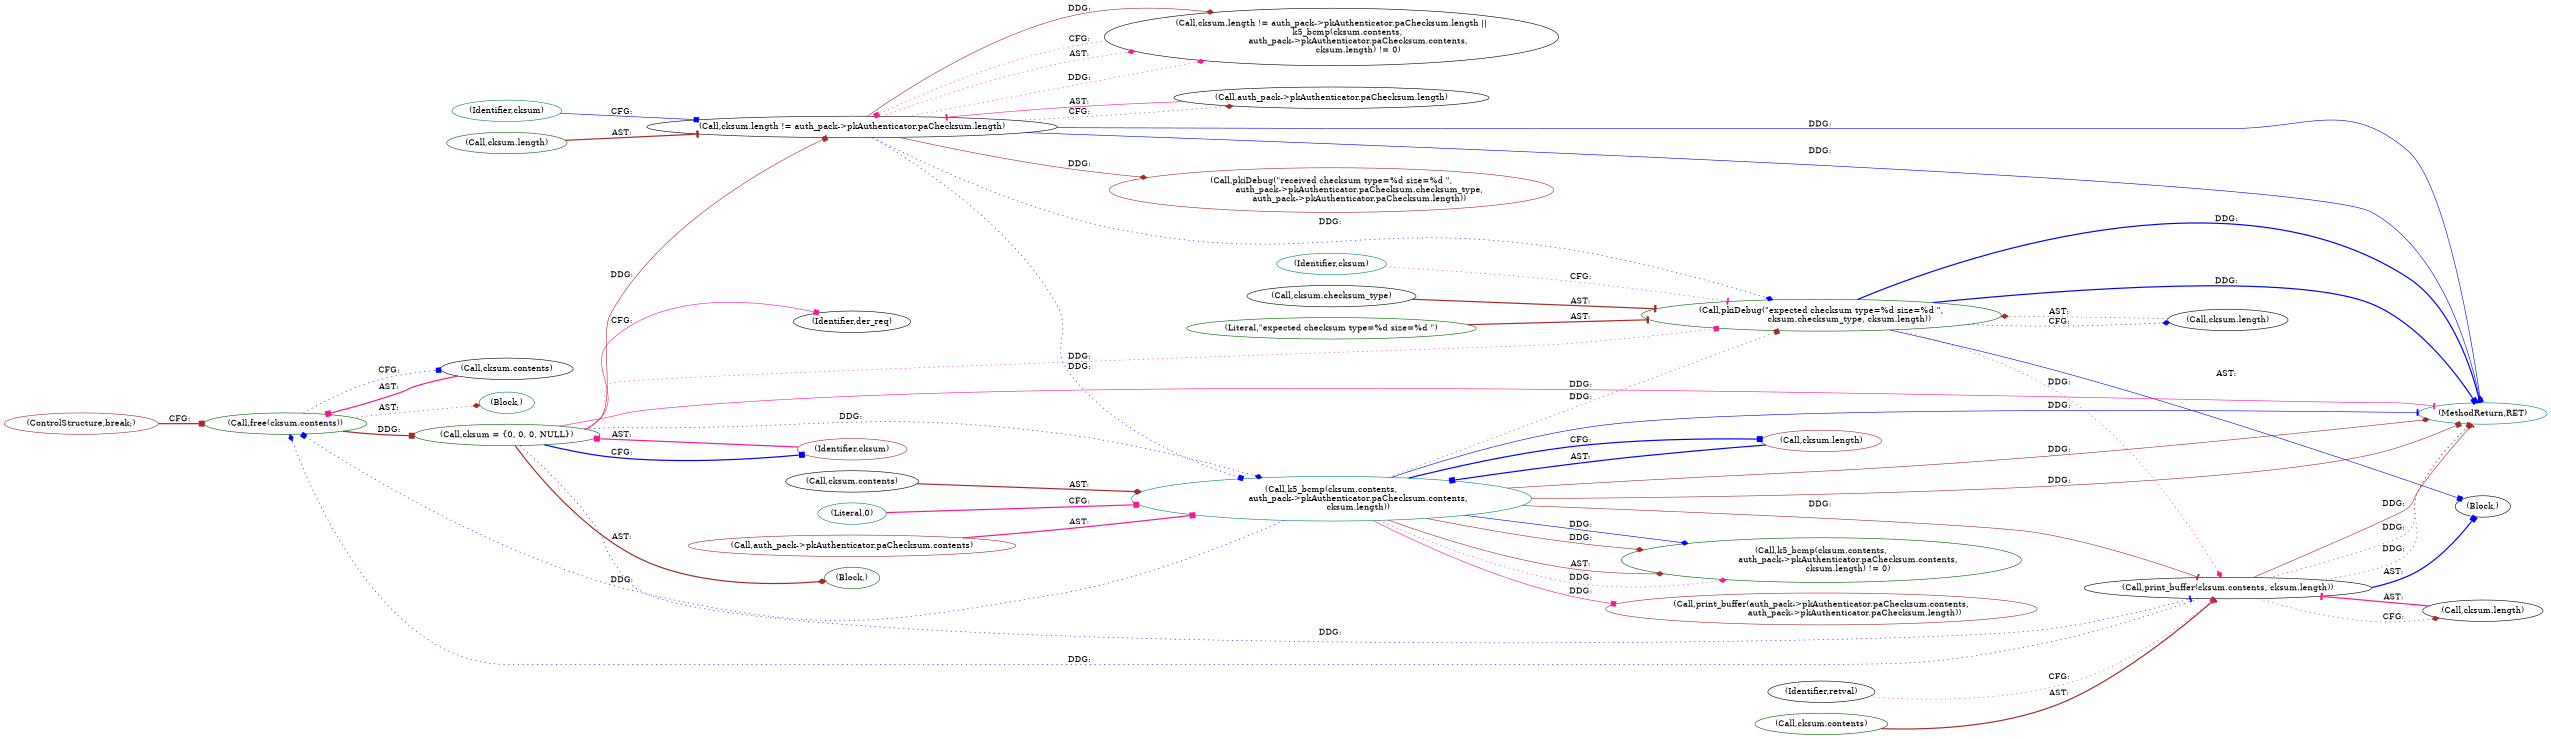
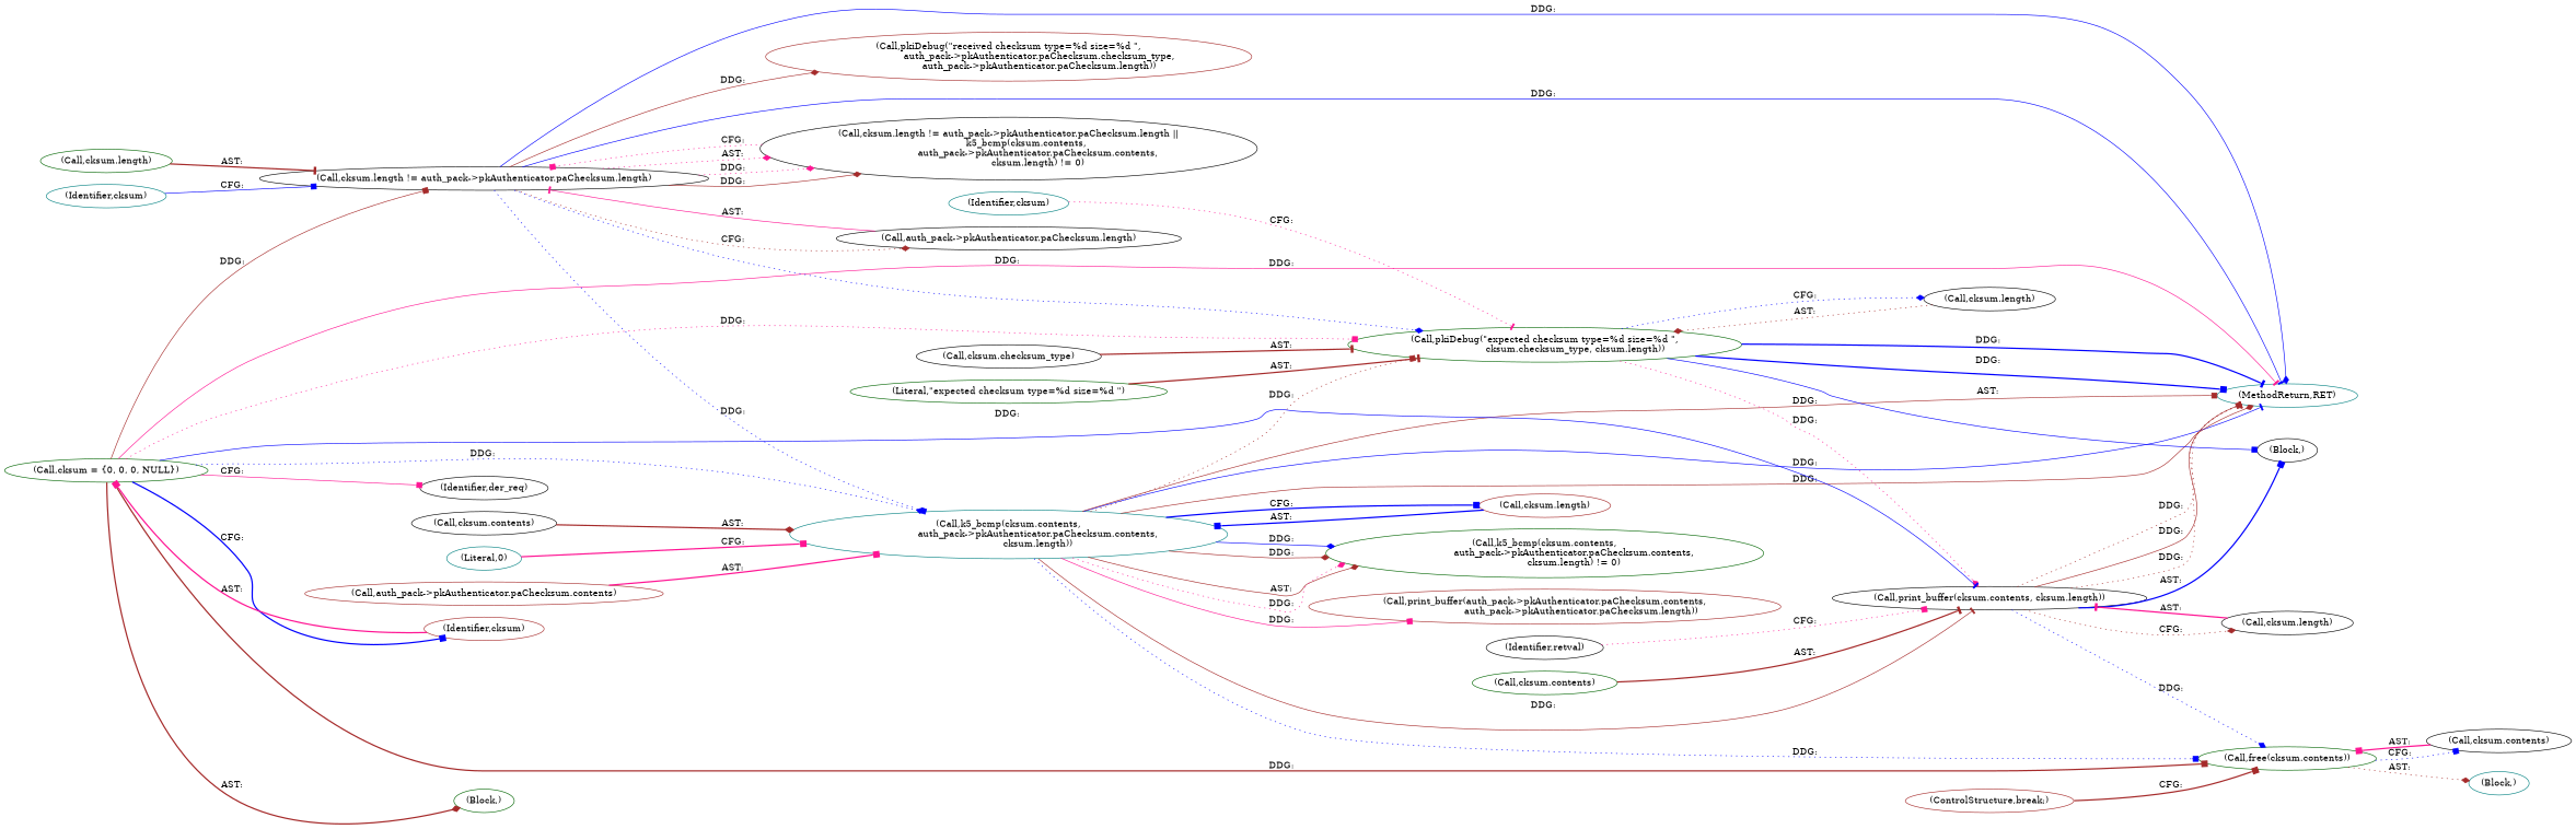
  digraph {
    rankdir=LR
    node [color=black]
    edge [arrowhead=box color=brown style=dotted]
    n1 [color=darkgreen label="(Call,free(cksum.contents))"]
    n2 [label="(Call,cksum.contents)"]
    n3 [color=teal label="(Block,)"]
    n4 [color=teal label="(MethodReturn,RET)"]
    n5 [color=teal label="(Call,k5_bcmp(cksum.contents,\n                    auth_pack->pkAuthenticator.paChecksum.contents,\n                    cksum.length))"]
    n6 [label="(Call,print_buffer(cksum.contents, cksum.length))"]
    n7 [color=darkgreen label="(Call,pkiDebug(\"expected checksum type=%d size=%d \",\n                     cksum.checksum_type, cksum.length))"]
    n8 [color=darkgreen label="(Call,k5_bcmp(cksum.contents,\n                    auth_pack->pkAuthenticator.paChecksum.contents,\n                    cksum.length) != 0)"]
    n9 [color=brown label="(Call,print_buffer(auth_pack->pkAuthenticator.paChecksum.contents,\n                         auth_pack->pkAuthenticator.paChecksum.length))"]
    n10 [color=brown label="(Call,cksum.length)"]
    n11 [label="(Block,)"]
    n12 [label="(Call,cksum.length)"]
    n13 [label="(Call,cksum.length)"]
    n14 [color=darkgreen label="(Call,cksum = {0, 0, 0, NULL})"]
    n15 [label="(Call,cksum.length != auth_pack->pkAuthenticator.paChecksum.length)"]
    n16 [color=darkgreen label="(Block,)"]
    n17 [color=brown label="(Identifier,cksum)"]
    n18 [label="(Identifier,der_req)"]
    n19 [color=brown label="(Call,pkiDebug(\"received checksum type=%d size=%d \",\n                     auth_pack->pkAuthenticator.paChecksum.checksum_type,\n                     auth_pack->pkAuthenticator.paChecksum.length))"]
    n20 [label="(Call,cksum.length != auth_pack->pkAuthenticator.paChecksum.length ||\n            k5_bcmp(cksum.contents,\n                    auth_pack->pkAuthenticator.paChecksum.contents,\n                    cksum.length) != 0)"]
    n21 [label="(Call,auth_pack->pkAuthenticator.paChecksum.length)"]
    n22 [label="(Call,cksum.contents)"]
    n23 [label="(Call,cksum.checksum_type)"]
    n24 [color=darkgreen label="(Literal,\"expected checksum type=%d size=%d \")"]
    n25 [color=teal label="(Identifier,cksum)"]
    n26 [color=teal label="(Literal,0)"]
    n27 [color=brown label="(ControlStructure,break;)"]
    n28 [color=brown label="(Call,auth_pack->pkAuthenticator.paChecksum.contents)"]
    n29 [label="(Identifier,retval)"]
    n30 [color=teal label="(Identifier,cksum)"]
    n31 [color=darkgreen label="(Call,cksum.length)"]
    n32 [color=darkgreen label="(Call,cksum.contents)"]
    n1 -> n2 [color=blue label="CFG: "]
    n1 -> n3 [arrowhead=diamond label="AST: "]
    n2 -> n1 [color=deeppink label="AST: " style=bold]
    n5 -> n1 [color=blue label="DDG: "]
    n5 -> n4 [arrowhead=tee color=blue label="DDG: " style=solid]
    n5 -> n4 [arrowhead=diamond label="DDG: " style=solid]
    n5 -> n4 [label="DDG: " style=solid]
    n5 -> n6 [arrowhead=tee label="DDG: " style=solid]
    n5 -> n7 [label="DDG: "]
    n5 -> n8 [arrowhead=diamond label="AST: " style=solid]
    n5 -> n8 [arrowhead=diamond color=deeppink label="DDG: "]
    n5 -> n8 [arrowhead=diamond color=blue label="DDG: " style=solid]
    n5 -> n8 [arrowhead=diamond label="DDG: " style=solid]
    n5 -> n9 [color=deeppink label="DDG: " style=solid]
    n5 -> n10 [color=blue label="CFG: " style=bold]
    n6 -> n1 [arrowhead=diamond color=blue label="DDG: "]
    n6 -> n4 [arrowhead=tee label="DDG: "]
    n6 -> n4 [arrowhead=tee label="DDG: " style=solid]
    n6 -> n4 [label="DDG: "]
    n6 -> n11 [color=blue label="AST: " style=bold]
    n6 -> n12 [arrowhead=diamond label="CFG: "]
    n7 -> n4 [arrowhead=tee color=blue label="DDG: " style=bold]
    n7 -> n4 [color=blue label="DDG: " style=bold]
    n7 -> n6 [arrowhead=diamond color=deeppink label="DDG: "]
    n7 -> n11 [color=blue label="AST: " style=solid]
    n7 -> n13 [arrowhead=diamond color=blue label="CFG: "]
    n10 -> n5 [color=blue label="AST: " style=bold]
    n12 -> n6 [arrowhead=tee color=deeppink label="AST: " style=bold]
    n13 -> n7 [arrowhead=diamond label="AST: "]
-   n1 -> n14 [label="DDG: " style=bold]
+   n14 -> n1 [label="DDG: " style=bold]
    n14 -> n4 [arrowhead=tee color=deeppink label="DDG: " style=solid]
    n14 -> n5 [arrowhead=diamond color=blue label="DDG: "]
-   n14 -> n6 [arrowhead=tee color=blue label="DDG: "]
+   n14 -> n6 [arrowhead=tee color=blue label="DDG: " style=solid]
    n14 -> n7 [color=deeppink label="DDG: "]
    n14 -> n15 [label="DDG: " style=solid]
    n14 -> n16 [arrowhead=diamond label="AST: " style=bold]
    n14 -> n17 [color=blue label="CFG: " style=bold]
    n14 -> n18 [color=deeppink label="CFG: " style=solid]
    n15 -> n4 [arrowhead=diamond color=blue label="DDG: " style=solid]
    n15 -> n4 [arrowhead=tee color=blue label="DDG: " style=solid]
    n15 -> n5 [color=blue label="DDG: "]
    n15 -> n7 [arrowhead=diamond color=blue label="DDG: "]
    n15 -> n19 [arrowhead=diamond label="DDG: " style=solid]
    n15 -> n20 [arrowhead=diamond color=deeppink label="AST: "]
    n15 -> n20 [arrowhead=diamond color=deeppink label="DDG: "]
    n15 -> n20 [arrowhead=diamond label="DDG: " style=solid]
    n15 -> n21 [arrowhead=diamond label="CFG: "]
    n17 -> n14 [color=deeppink label="AST: " style=bold]
    n20 -> n15 [color=deeppink label="CFG: "]
    n21 -> n15 [arrowhead=tee color=deeppink label="AST: " style=solid]
    n22 -> n5 [arrowhead=diamond label="AST: " style=bold]
    n23 -> n7 [arrowhead=tee label="AST: " style=bold]
    n24 -> n7 [arrowhead=tee label="AST: " style=bold]
    n25 -> n7 [arrowhead=tee color=deeppink label="CFG: "]
    n26 -> n5 [color=deeppink label="CFG: " style=bold]
    n27 -> n1 [label="CFG: " style=bold]
    n28 -> n5 [color=deeppink label="AST: " style=bold]
    n29 -> n6 [color=deeppink label="CFG: "]
    n30 -> n15 [color=blue label="CFG: " style=solid]
    n31 -> n15 [arrowhead=tee label="AST: " style=bold]
    n32 -> n6 [arrowhead=tee label="AST: " style=bold]
  }
